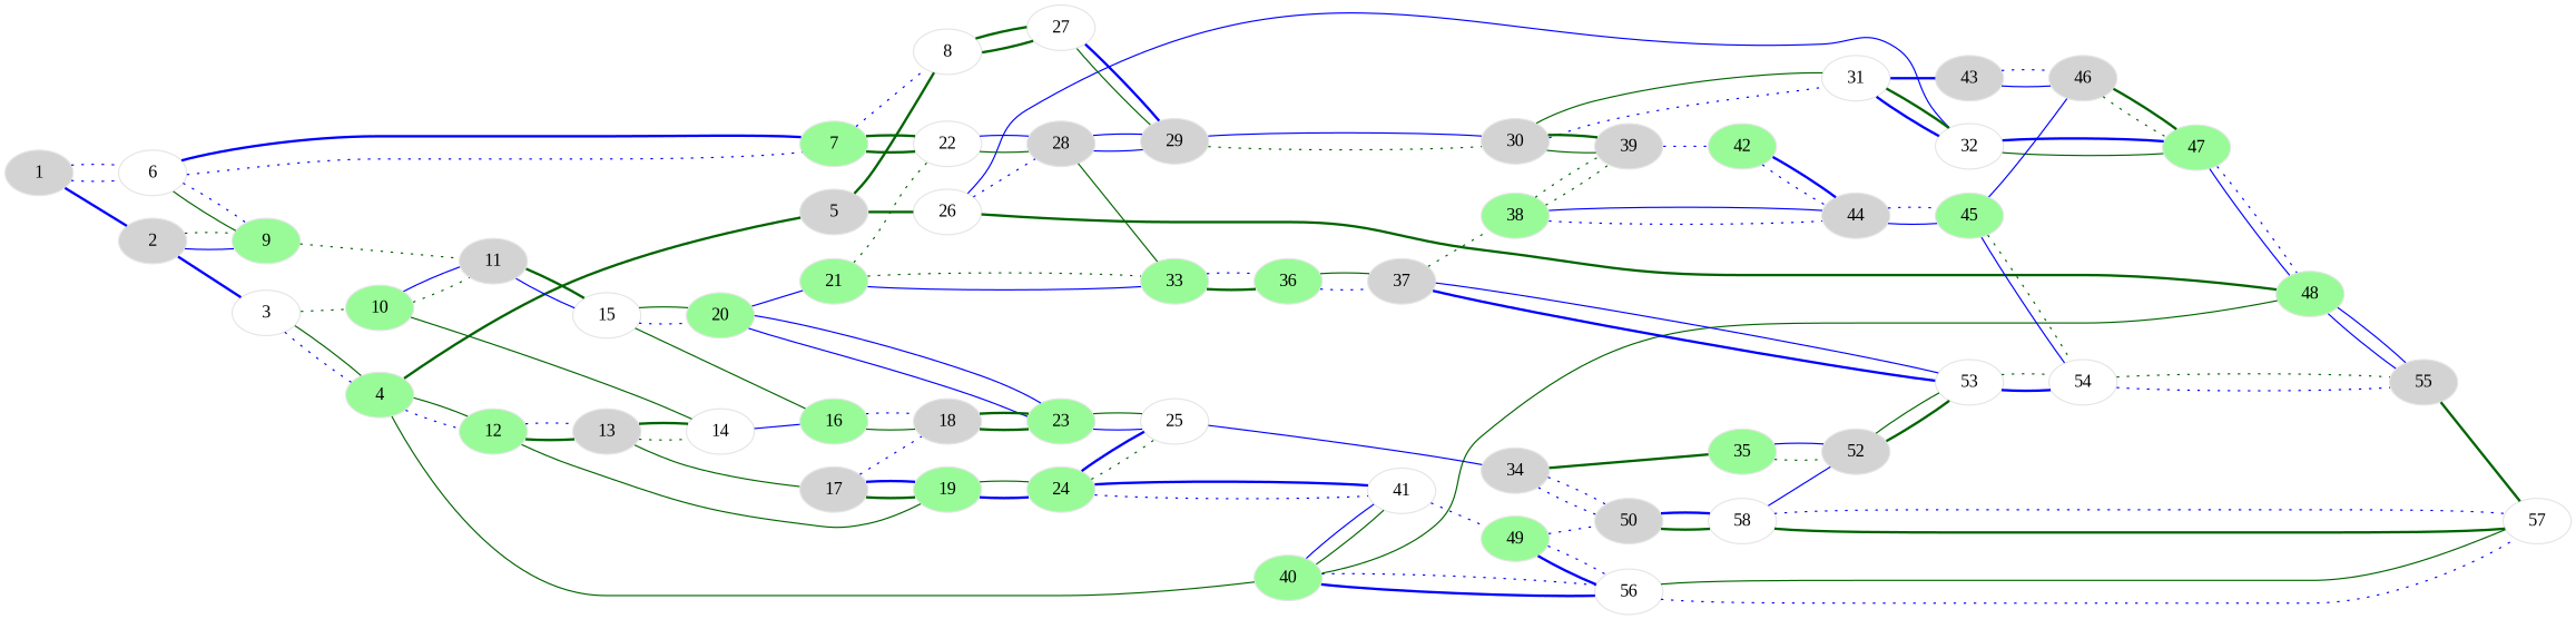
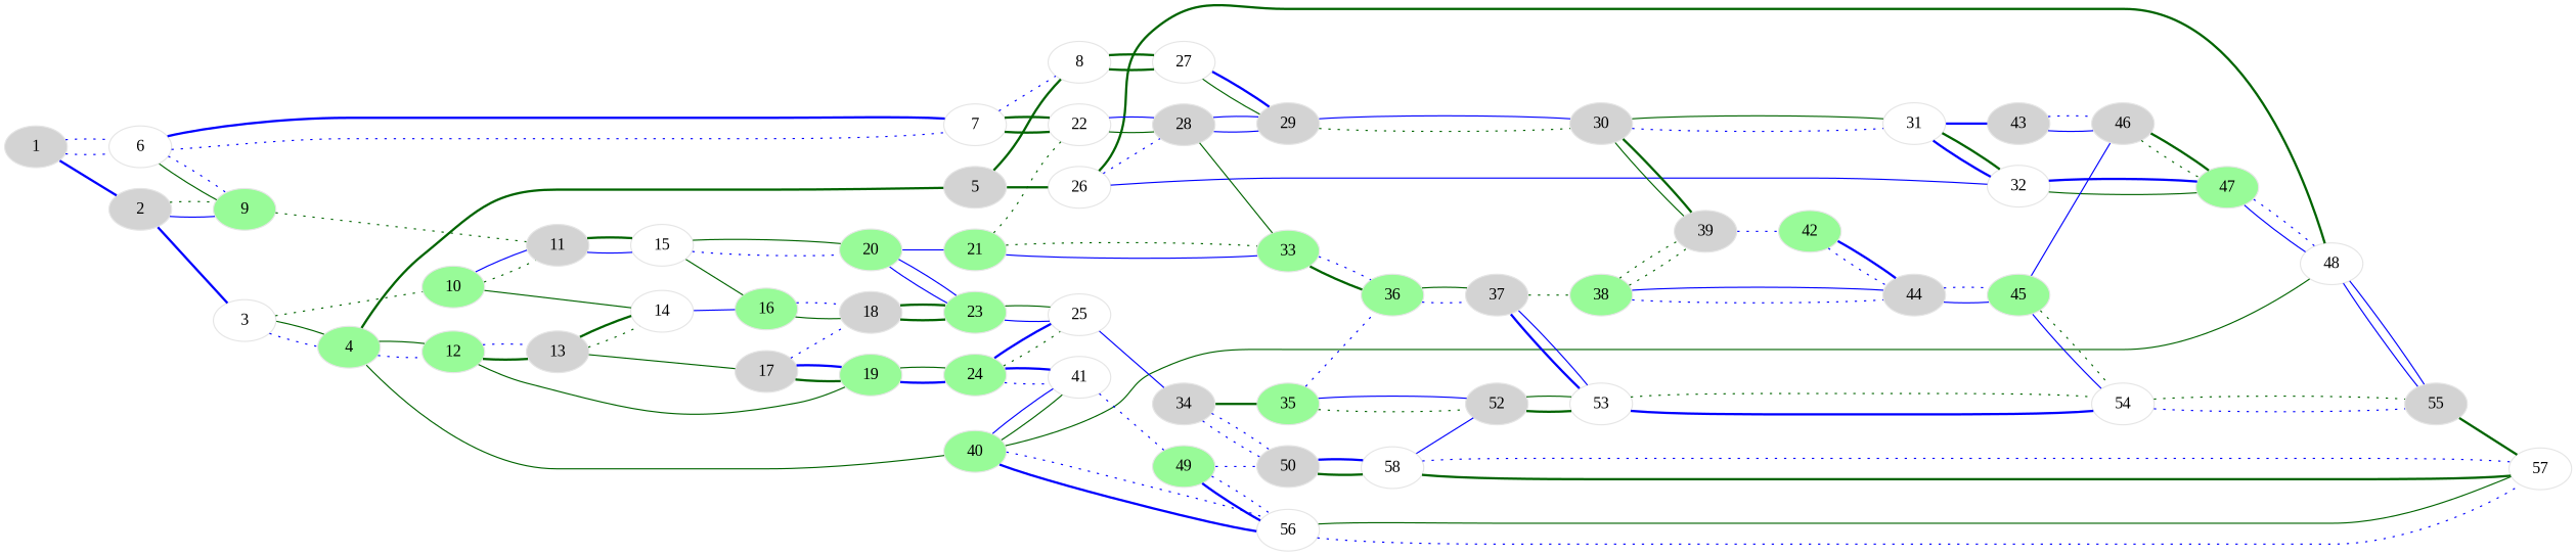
  graph {
    fontname="Liberation Serif"
    rankdir=LR
    node [color=gray90 fillcolor=palegreen fontname="Liberation Serif" style=filled]
    edge [color=blue fontname="Liberation Serif" style=solid]
    1 [fillcolor=lightgrey]
    2 [fillcolor=lightgrey]
    6 [fillcolor=white]
    3 [fillcolor=white]
    9
-   7
+   7 [fillcolor=white]
    4
    10
    11 [fillcolor=lightgrey]
    5 [fillcolor=lightgrey]
    12
    40
    14 [fillcolor=white]
    8 [fillcolor=white]
    26 [fillcolor=white]
    13 [fillcolor=lightgrey]
    19
    41 [fillcolor=white]
-   48
+   48 [fillcolor=white]
    56 [fillcolor=white]
    27 [fillcolor=white]
    28 [fillcolor=lightgrey]
    32 [fillcolor=white]
    22 [fillcolor=white]
    29 [fillcolor=lightgrey]
    15 [fillcolor=white]
    16
    20
    17 [fillcolor=lightgrey]
    24
    18 [fillcolor=lightgrey]
    23
    21
    25 [fillcolor=white]
    33
    36
    34 [fillcolor=lightgrey]
    49
    35
    50 [fillcolor=lightgrey]
    47
    55 [fillcolor=lightgrey]
    30 [fillcolor=lightgrey]
    31 [fillcolor=white]
    39 [fillcolor=lightgrey]
    43 [fillcolor=lightgrey]
    42
    46 [fillcolor=lightgrey]
    37 [fillcolor=lightgrey]
    52 [fillcolor=lightgrey]
    n51 [fillcolor=white label=58]
    53 [fillcolor=white]
    38
    44 [fillcolor=lightgrey]
    54 [fillcolor=white]
    45
    57 [fillcolor=white]
    1 -- 2 [style=bold]
    1 -- 6 [style=dotted]
    1 -- 6 [style=dotted]
    2 -- 3 [style=bold]
    2 -- 9
    2 -- 9 [color=darkgreen style=dotted]
    6 -- 9 [color=darkgreen]
    6 -- 9 [style=dotted]
    6 -- 7 [style=dotted]
    6 -- 7 [style=bold]
    3 -- 4 [style=dotted]
    3 -- 4 [color=darkgreen]
    3 -- 10 [color=darkgreen style=dotted]
    9 -- 11 [color=darkgreen style=dotted]
    7 -- 8 [style=dotted]
    7 -- 22 [color=darkgreen style=bold]
    7 -- 22 [color=darkgreen style=bold]
    4 -- 5 [color=darkgreen style=bold]
    4 -- 12 [style=dotted]
    4 -- 12 [color=darkgreen]
    4 -- 40 [color=darkgreen]
    10 -- 11 [color=darkgreen style=dotted]
    10 -- 11
    10 -- 14 [color=darkgreen]
    11 -- 15
    11 -- 15 [color=darkgreen style=bold]
    5 -- 8 [color=darkgreen style=bold]
    5 -- 26 [color=darkgreen style=bold]
    12 -- 13 [color=darkgreen style=bold]
    12 -- 13 [style=dotted]
    12 -- 19 [color=darkgreen]
    40 -- 41 [color=darkgreen]
    40 -- 41
    40 -- 48 [color=darkgreen]
    40 -- 56 [style=bold]
    40 -- 56 [style=dotted]
    14 -- 16
    8 -- 27 [color=darkgreen style=bold]
    8 -- 27 [color=darkgreen style=bold]
    26 -- 48 [color=darkgreen style=bold]
    26 -- 28 [style=dotted]
    26 -- 32
    13 -- 14 [color=darkgreen style=dotted]
    13 -- 14 [color=darkgreen style=bold]
    13 -- 17 [color=darkgreen]
    19 -- 24 [style=bold]
    19 -- 24 [color=darkgreen]
    41 -- 49 [style=dotted]
    48 -- 55
    48 -- 55
    56 -- 57 [style=dotted]
    56 -- 57 [color=darkgreen]
    27 -- 29 [color=darkgreen]
    27 -- 29 [style=bold]
    28 -- 29
    28 -- 29
    28 -- 33 [color=darkgreen]
    32 -- 47 [color=darkgreen]
    32 -- 47 [style=bold]
    22 -- 28 [color=darkgreen]
    22 -- 28
    29 -- 30 [color=darkgreen style=dotted]
    29 -- 30
    15 -- 16 [color=darkgreen]
    15 -- 20 [style=dotted]
    15 -- 20 [color=darkgreen]
    16 -- 18 [color=darkgreen]
    16 -- 18 [style=dotted]
    20 -- 23
    20 -- 23
    20 -- 21
    17 -- 19 [color=darkgreen style=bold]
    17 -- 19 [style=bold]
    17 -- 18 [style=dotted]
    24 -- 41 [style=dotted]
    24 -- 41 [style=bold]
    24 -- 25 [color=darkgreen style=dotted]
    24 -- 25 [style=bold]
    18 -- 23 [color=darkgreen style=bold]
    18 -- 23 [color=darkgreen style=bold]
    23 -- 25
    23 -- 25 [color=darkgreen]
    21 -- 22 [color=darkgreen style=dotted]
    21 -- 33
    21 -- 33 [color=darkgreen style=dotted]
    25 -- 34
    33 -- 36 [color=darkgreen style=bold]
    33 -- 36 [style=dotted]
    36 -- 37 [style=dotted]
    36 -- 37 [color=darkgreen]
    34 -- 35 [color=darkgreen style=bold]
    34 -- 50 [style=dotted]
    34 -- 50 [style=dotted]
    49 -- 56 [style=bold]
    49 -- 56 [style=dotted]
    49 -- 50 [style=dotted]
+   35 -- 36 [style=dotted]
    35 -- 52 [color=darkgreen style=dotted]
    35 -- 52
    50 -- n51 [color=darkgreen style=bold]
    50 -- n51 [style=bold]
    47 -- 48
    47 -- 48 [style=dotted]
    55 -- 57 [color=darkgreen style=bold]
    30 -- 31 [style=dotted]
    30 -- 31 [color=darkgreen]
    30 -- 39 [color=darkgreen]
    30 -- 39 [color=darkgreen style=bold]
    31 -- 32 [style=bold]
    31 -- 32 [color=darkgreen style=bold]
    31 -- 43 [style=bold]
    39 -- 42 [style=dotted]
    43 -- 46
    43 -- 46 [style=dotted]
    42 -- 44 [style=dotted]
    42 -- 44 [style=bold]
    46 -- 47 [color=darkgreen style=dotted]
    46 -- 47 [color=darkgreen style=bold]
    37 -- 53 [style=bold]
    37 -- 53
    37 -- 38 [color=darkgreen style=dotted]
    52 -- 53 [color=darkgreen style=bold]
    52 -- 53 [color=darkgreen]
    n51 -- 52
    n51 -- 57 [color=darkgreen style=bold]
    n51 -- 57 [style=dotted]
    53 -- 54 [style=bold]
    53 -- 54 [color=darkgreen style=dotted]
    38 -- 39 [color=darkgreen style=dotted]
    38 -- 39 [color=darkgreen style=dotted]
    38 -- 44 [style=dotted]
    38 -- 44
    44 -- 45
    44 -- 45 [style=dotted]
    54 -- 55 [style=dotted]
    54 -- 55 [color=darkgreen style=dotted]
    45 -- 46
    45 -- 54
    45 -- 54 [color=darkgreen style=dotted]
  }
